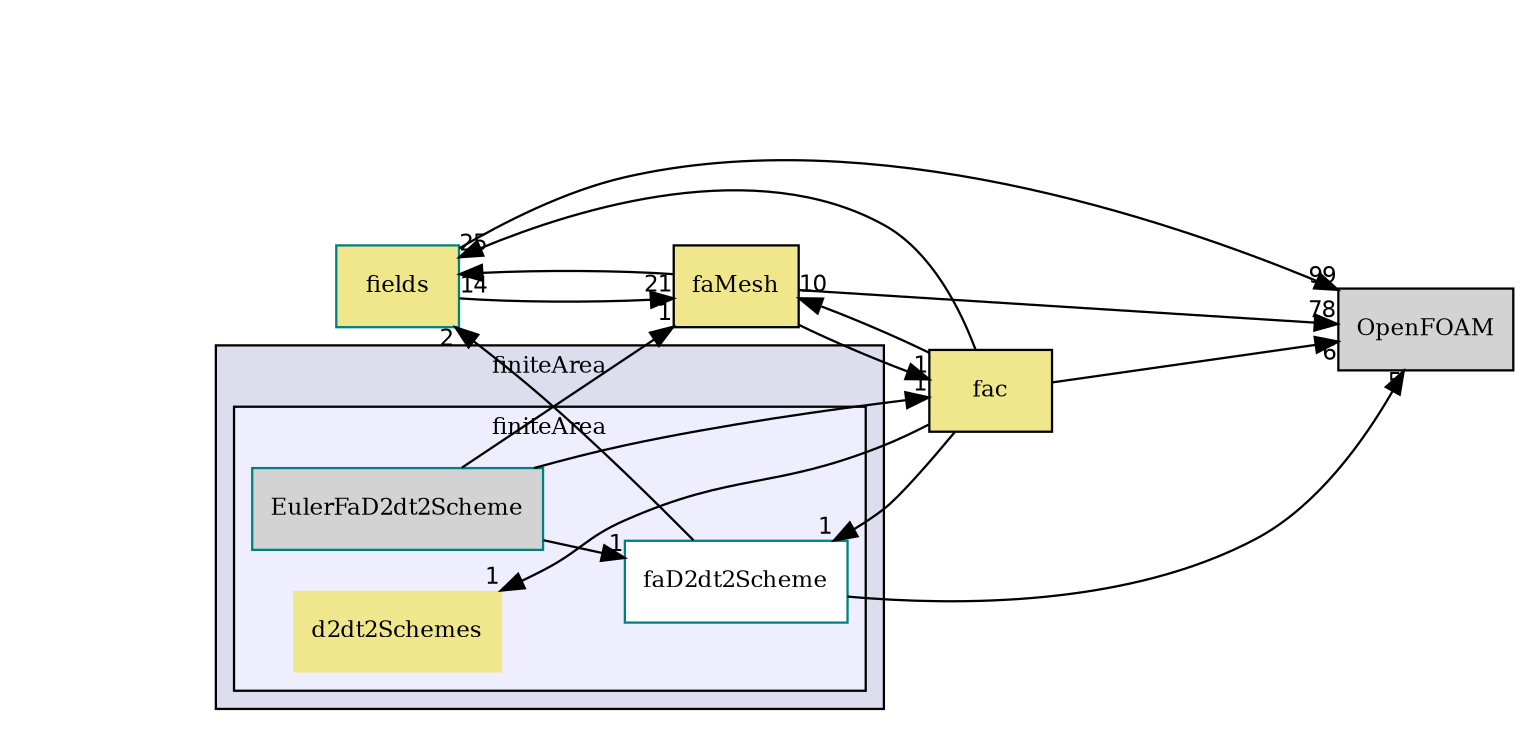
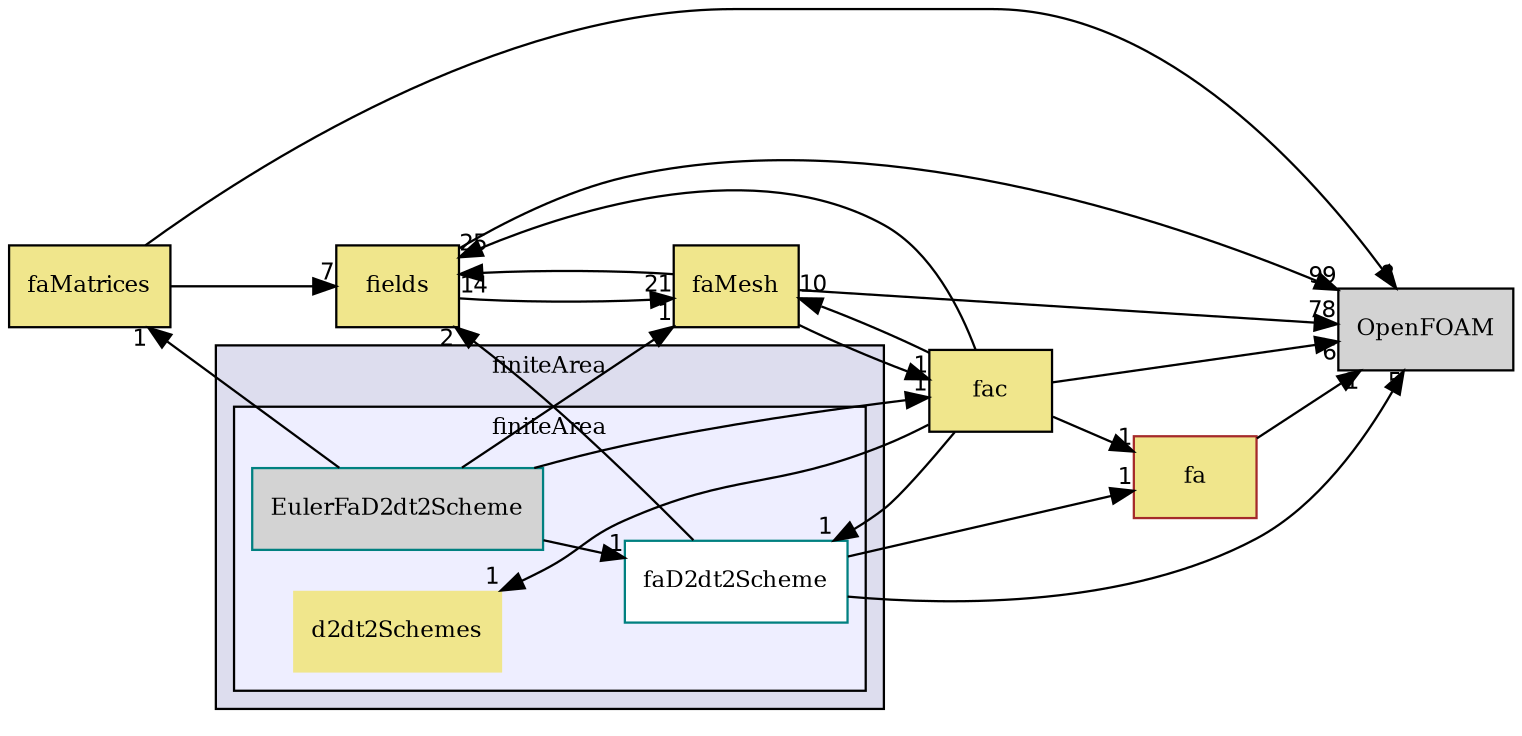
  digraph {
    compound=true
    rankdir=LR
    fontname="DejaVu Serif"
    node [fontname="DejaVu Serif" fontsize=10 shape=box style=filled fillcolor=khaki color=black]
    edge [headlabel=1 labeldistance=1.5 labelfontname=Helvetica labelfontsize=10 fontname="DejaVu Serif"]
    n1 [label=d2dt2Schemes shape=plaintext]
    n2 [color=teal fillcolor=lightgrey label=EulerFaD2dt2Scheme]
    n3 [color=teal fillcolor=white label=faD2dt2Scheme]
+   n4 [label=faMatrices]
    n5 [label=fac]
    n6 [label=faMesh]
-   n7 [color=teal label=fields]
+   n7 [label=fields]
+   n8 [label=fa color=brown]
    n9 [label=OpenFOAM fillcolor=lightgrey]
    subgraph cluster_1 {
      bgcolor="#ddddee"
      fontsize=10
      label=finiteArea
      pencolor=black
      subgraph cluster_2 {
        bgcolor="#eeeeff"
        fontsize=10
        pencolor=black
        n1
        n2
        n3
      }
    }
    n2 -> n3
+   n2 -> n4
    n2 -> n5
    n2 -> n6
    n3 -> n7 [headlabel=2]
+   n3 -> n8
    n3 -> n9 [headlabel=5]
+   n4 -> n7 [headlabel=7]
+   n4 -> n9 [headlabel=8]
    n5 -> n1
    n5 -> n3
    n5 -> n6 [headlabel=10]
    n5 -> n7 [headlabel=25]
+   n5 -> n8
    n5 -> n9 [headlabel=6]
    n6 -> n5
    n6 -> n7 [headlabel=14]
    n6 -> n9 [headlabel=78]
    n7 -> n6 [headlabel=21]
    n7 -> n9 [headlabel=99]
+   n8 -> n9
  }
